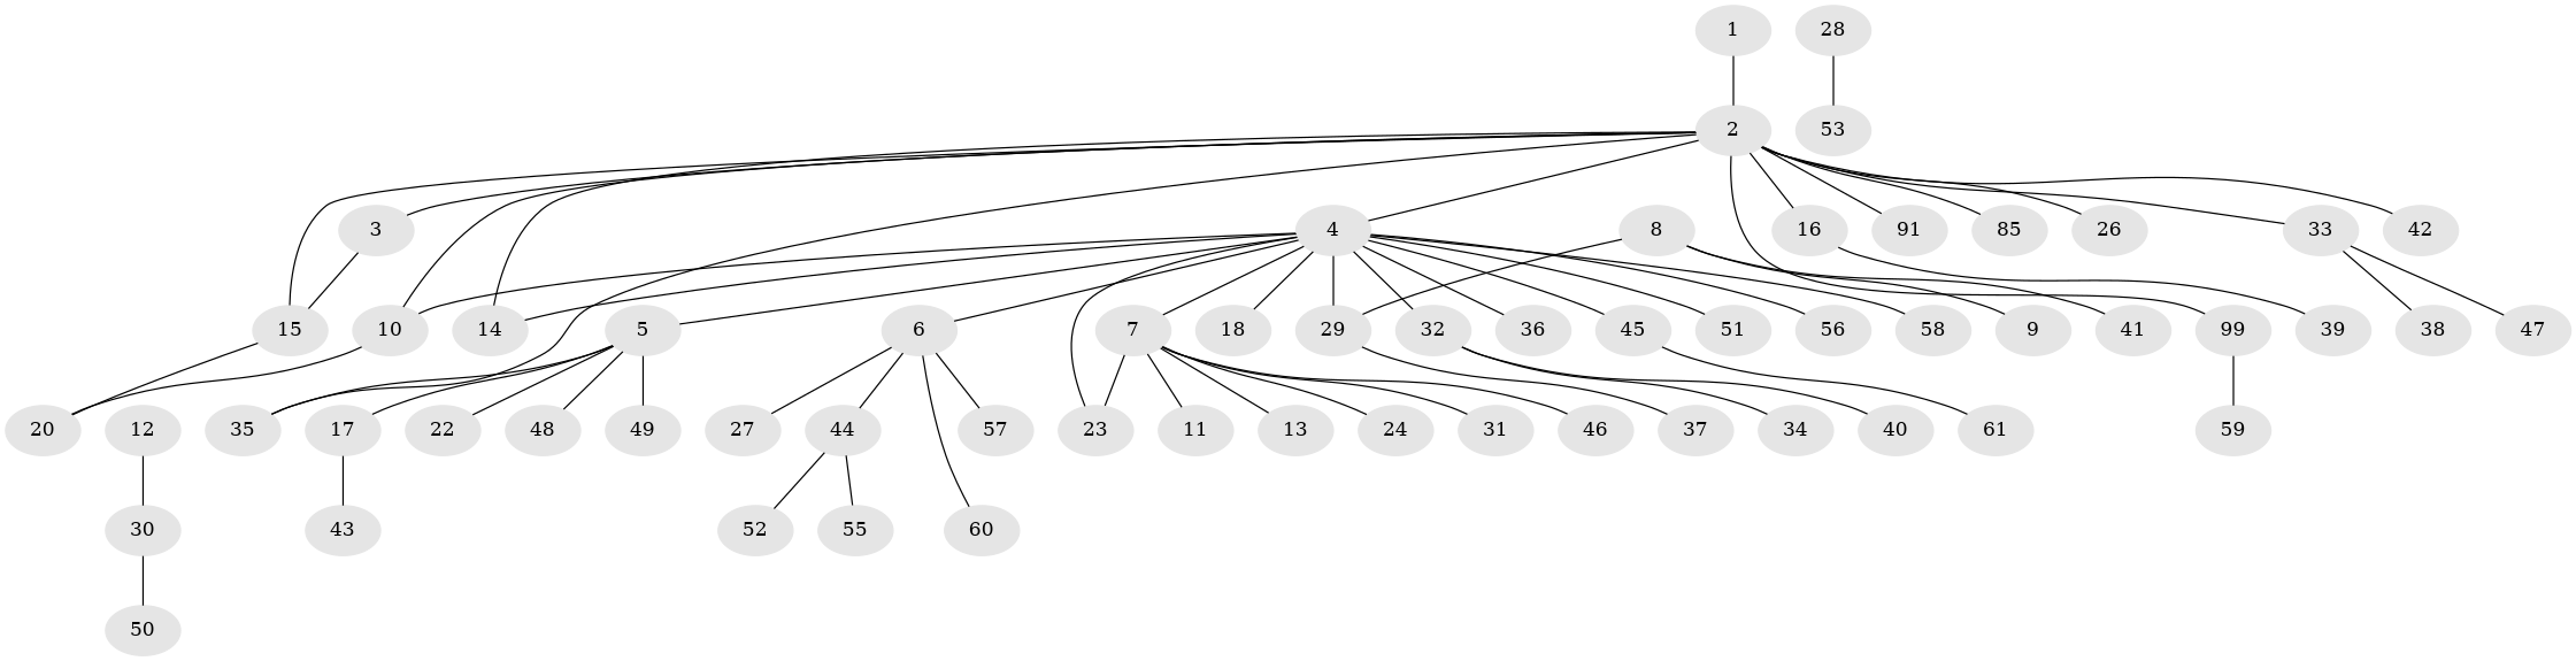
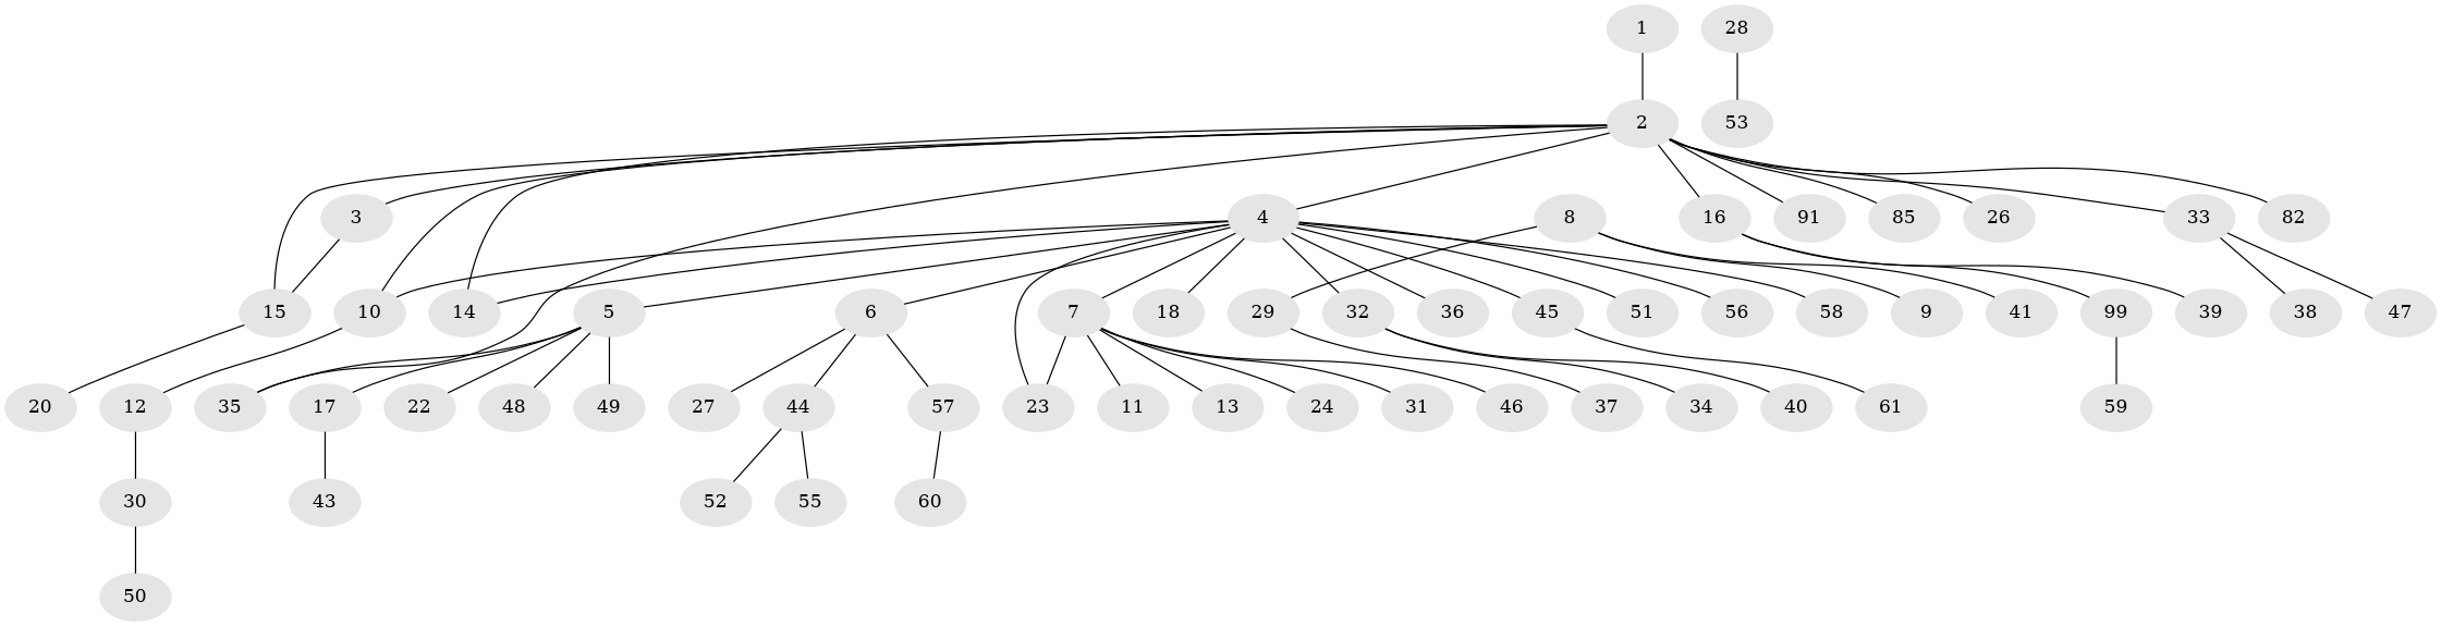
  graph {
    node [color=gray90 style=filled]
    1
    2
    3
    4
    10
    14
    15
    16
    n9 [label=99]
    n10 [label=91]
    n11 [label=85]
    26
    33
    35
-   42
+   42 [label=82]
    5
    6
    7
    18
    23
    29
    32
    36
    45
    51
    56
    58
    12
    20
    39
    59
    38
    47
    17
    22
    48
    49
    27
    44
    57
    60
    11
    13
    24
    31
    46
    8
    9
    41
    37
    34
    40
    61
    43
    52
    55
    30
    50
    28
    53
    1 -- 2
    2 -- 3
    2 -- 4
    2 -- 10
    2 -- 14
    2 -- 15
    2 -- 16
-   2 -- n9
+   16 -- n9
    2 -- n10
    2 -- n11
    2 -- 26
    2 -- 33
    2 -- 35
    2 -- 42
    3 -- 15
    4 -- 10
    4 -- 14
    4 -- 5
    4 -- 6
    4 -- 7
    4 -- 18
    4 -- 23
-   4 -- 29
    4 -- 32
    4 -- 36
    4 -- 45
    4 -- 51
    4 -- 56
    4 -- 58
-   10 -- 20
+   10 -- 12
    15 -- 20
    16 -- 39
    n9 -- 59
    33 -- 38
    33 -- 47
    5 -- 35
    5 -- 17
    5 -- 22
    5 -- 48
    5 -- 49
    6 -- 27
    6 -- 44
    6 -- 57
-   6 -- 60
+   57 -- 60
    7 -- 23
    7 -- 11
    7 -- 13
    7 -- 24
    7 -- 31
    7 -- 46
    29 -- 37
    32 -- 34
    32 -- 40
    45 -- 61
    12 -- 30
    17 -- 43
    44 -- 52
    44 -- 55
    8 -- 29
    8 -- 9
    8 -- 41
    30 -- 50
    28 -- 53
  }
